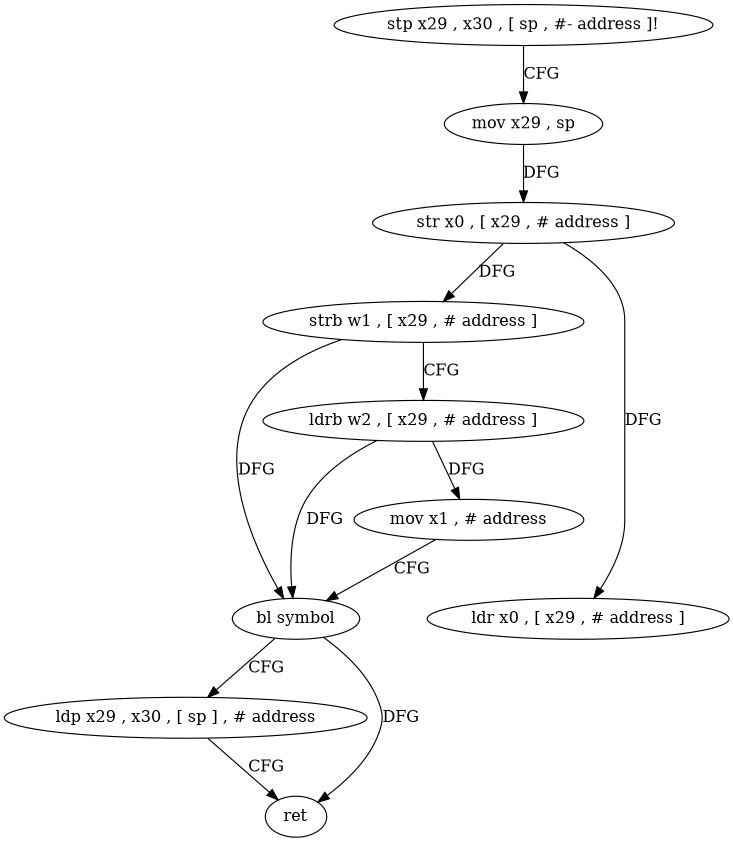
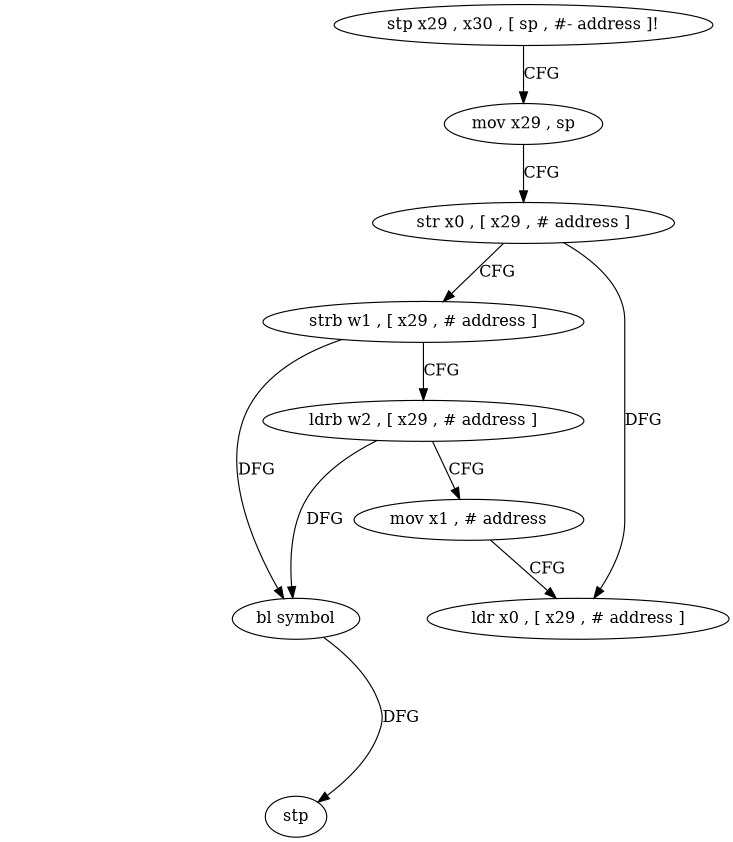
  digraph {
    n1 [label="stp x29 , x30 , [ sp , #- address ]!"]
    n2 [label="mov x29 , sp"]
    n3 [label="str x0 , [ x29 , # address ]"]
    n4 [label="strb w1 , [ x29 , # address ]"]
    n5 [label="ldr x0 , [ x29 , # address ]"]
    n6 [label="ldrb w2 , [ x29 , # address ]"]
    n7 [label="bl symbol"]
    n8 [label="mov x1 , # address"]
-   n9 [label="ldp x29 , x30 , [ sp ] , # address"]
-   n10 [label=ret]
+   n10 [label=stp]
    n1 -> n2 [label=CFG]
-   n2 -> n3 [label=DFG]
-   n3 -> n4 [label=DFG]
+   n2 -> n3 [label=CFG]
+   n3 -> n4 [label=CFG]
    n3 -> n5 [label=DFG]
    n4 -> n6 [label=CFG]
    n4 -> n7 [label=DFG]
    n6 -> n7 [label=DFG]
-   n6 -> n8 [label=DFG]
-   n7 -> n9 [label=CFG]
+   n6 -> n8 [label=CFG]
    n7 -> n10 [label=DFG]
-   n8 -> n7 [label=CFG]
-   n9 -> n10 [label=CFG]
+   n8 -> n5 [label=CFG]
  }
